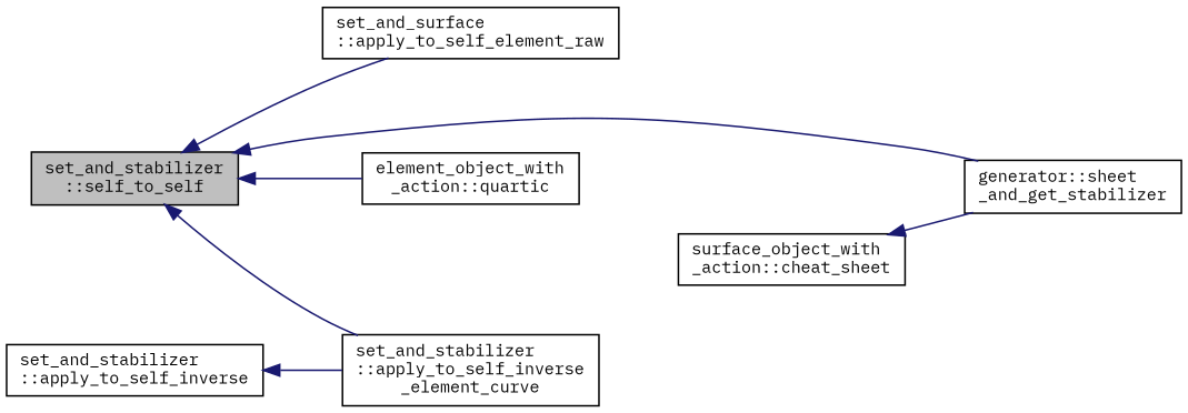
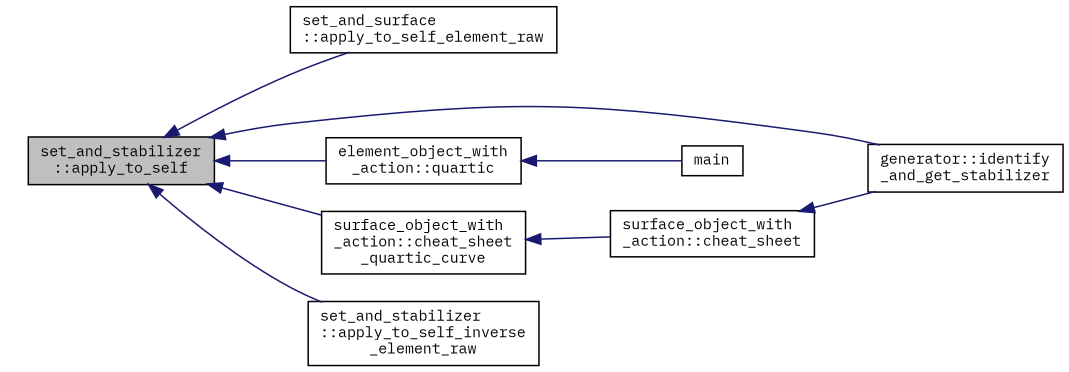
  digraph {
    fontname="IBM Plex Mono"
    rankdir=LR
    node [color=black fillcolor=white fontname="IBM Plex Mono" fontsize=10 shape=record style=filled]
    edge [color=midnightblue dir=back fontname="IBM Plex Mono" fontsize=10 labelfontname=Helvetica labelfontsize=10 style=solid]
-   n1 [fillcolor=grey75 fontcolor=black height=0.2 label="set_and_stabilizer\l::self_to_self" width=0.4]
+   n1 [fillcolor=grey75 fontcolor=black height=0.2 label="set_and_stabilizer\l::apply_to_self" width=0.4]
    n2 [height=0.2 label="set_and_surface\l::apply_to_self_element_raw" width=0.4]
-   n3 [height=0.2 label="generator::sheet\l_and_get_stabilizer" width=0.4]
+   n3 [height=0.2 label="generator::identify\l_and_get_stabilizer" width=0.4]
    n4 [height=0.2 label="element_object_with\l_action::quartic" width=0.4]
-   n6 [height=0.2 label="set_and_stabilizer\l::apply_to_self_inverse\l_element_curve" width=0.4]
-   n7 [height=0.2 label="set_and_stabilizer\l::apply_to_self_inverse" width=0.4]
+   n5 [height=0.2 label="surface_object_with\l_action::cheat_sheet\l_quartic_curve" width=0.4]
+   n6 [height=0.2 label="set_and_stabilizer\l::apply_to_self_inverse\l_element_raw" width=0.4]
+   n8 [height=0.2 label=main width=0.4]
    n9 [height=0.2 label="surface_object_with\l_action::cheat_sheet" width=0.4]
    n1 -> n2
    n1 -> n3
    n1 -> n4
+   n1 -> n5
    n1 -> n6
-   n7 -> n6
+   n4 -> n8
+   n5 -> n9
    n9 -> n3
  }
